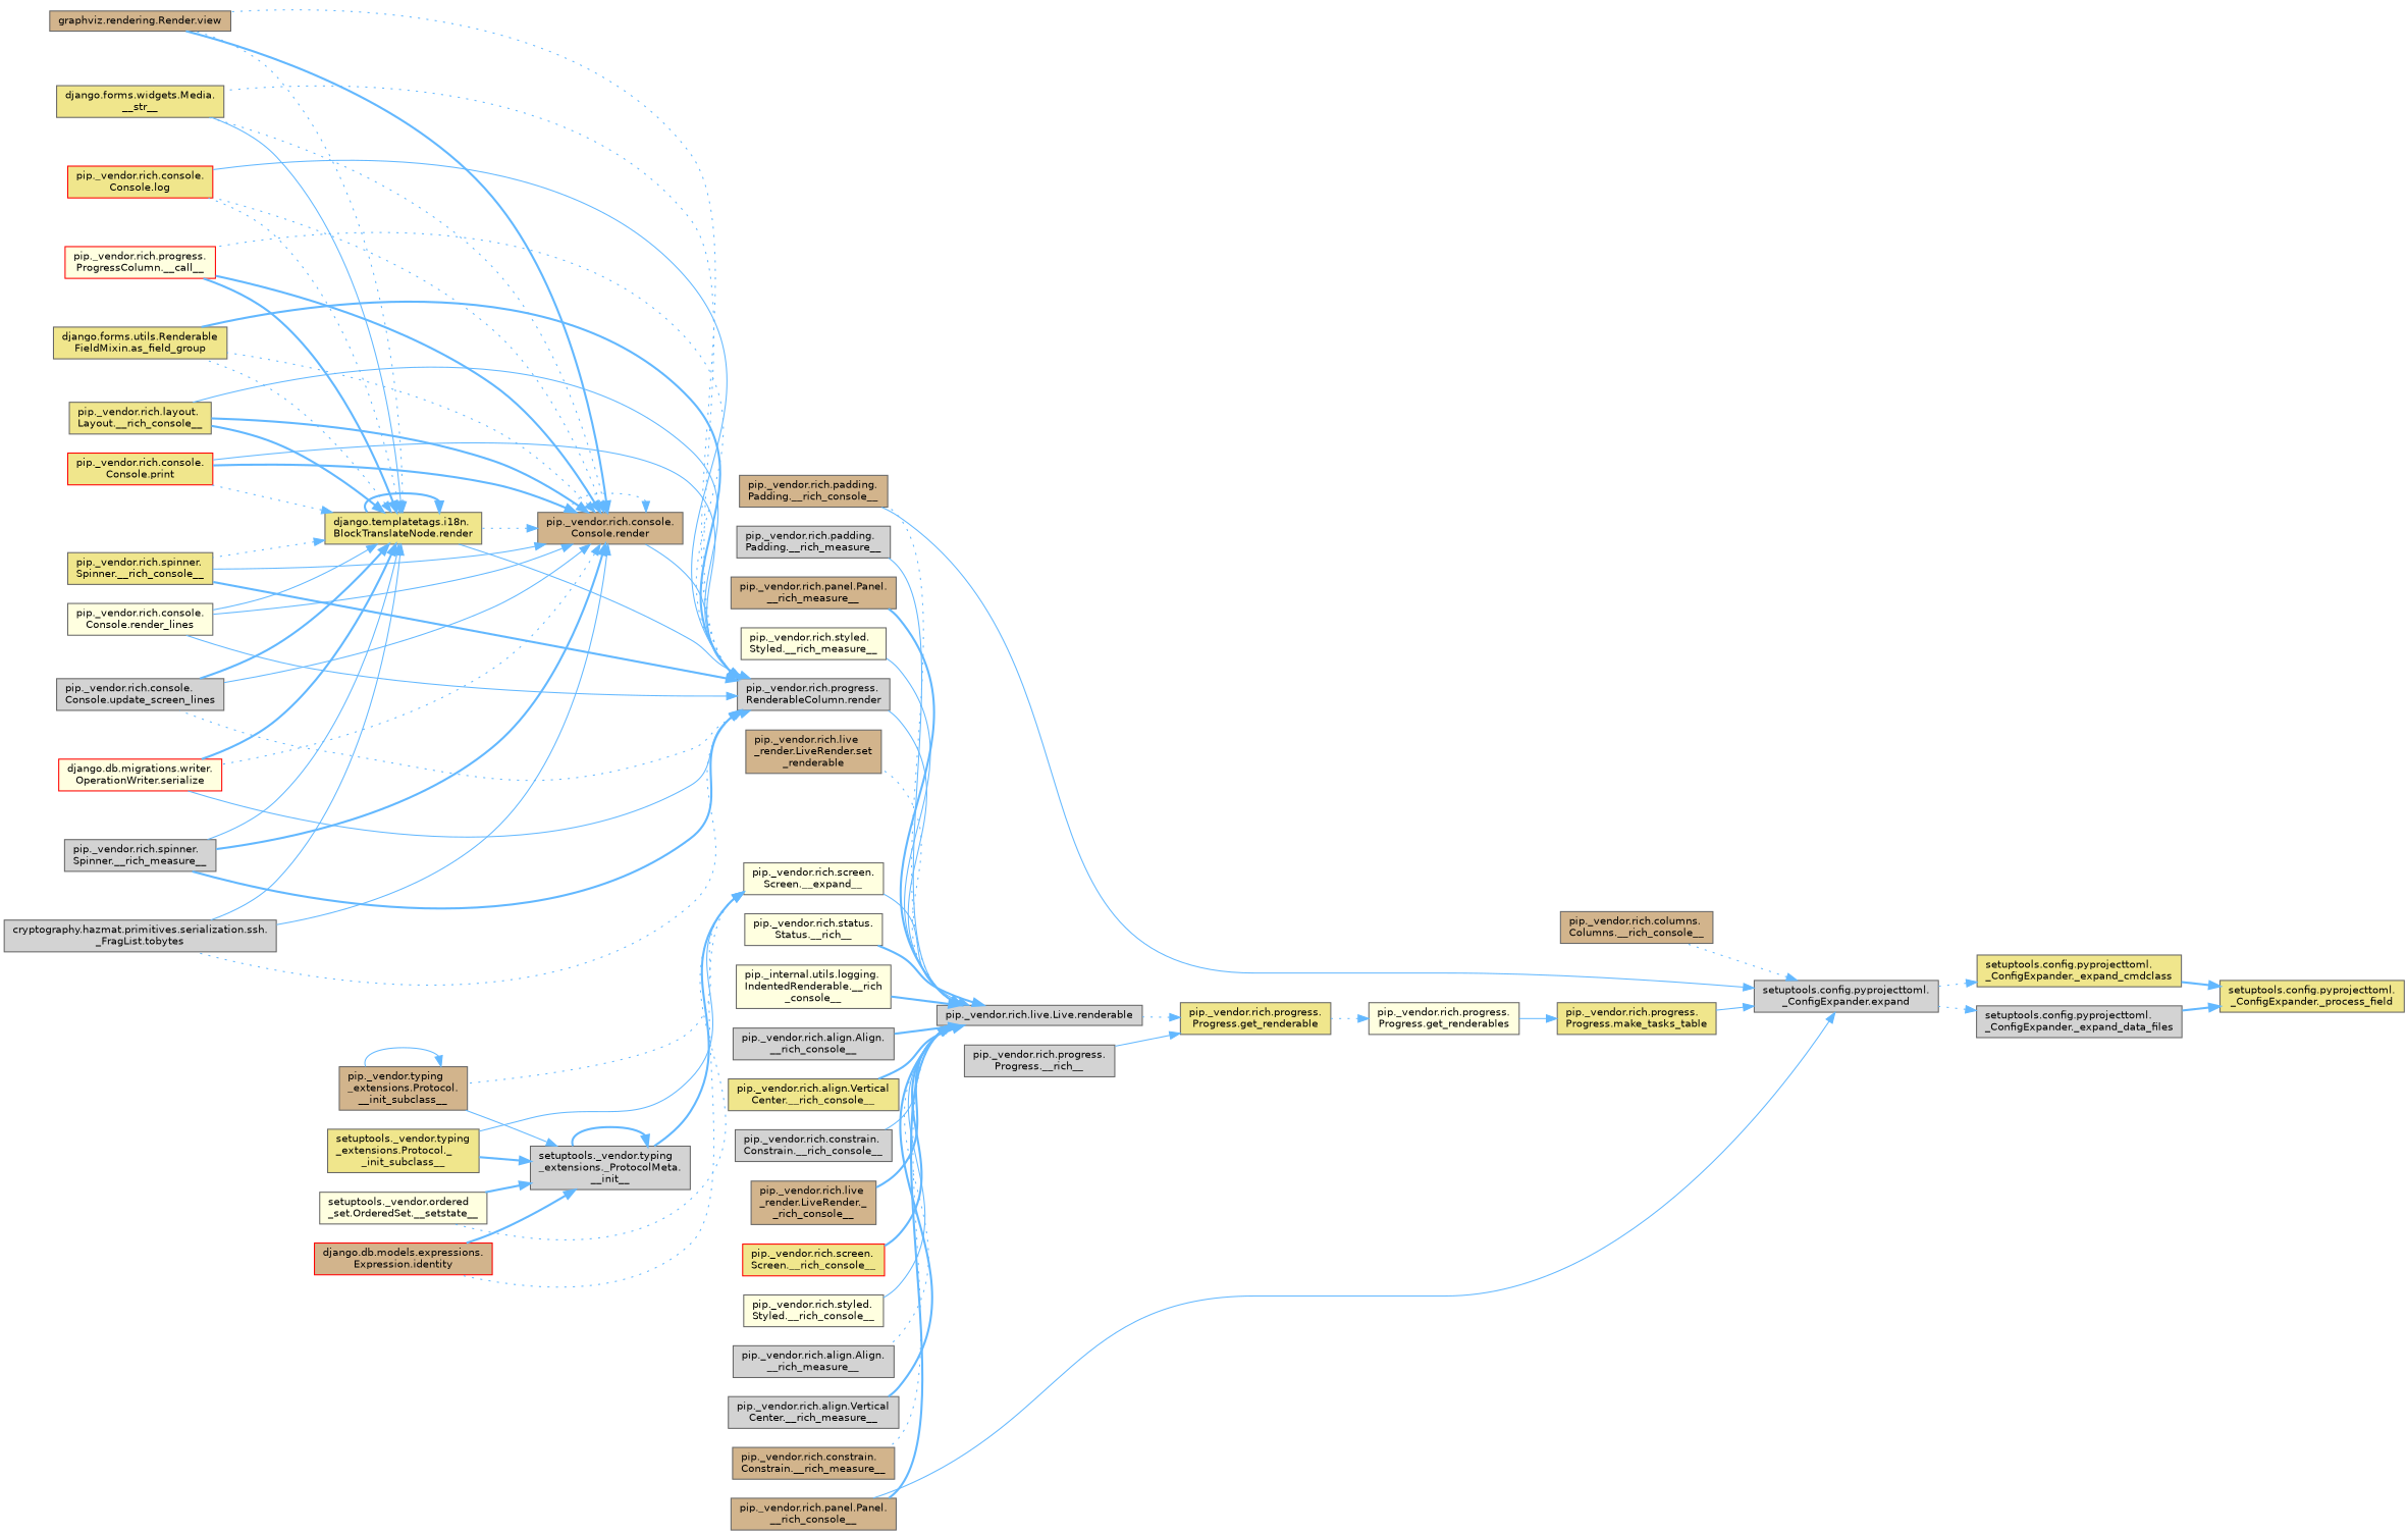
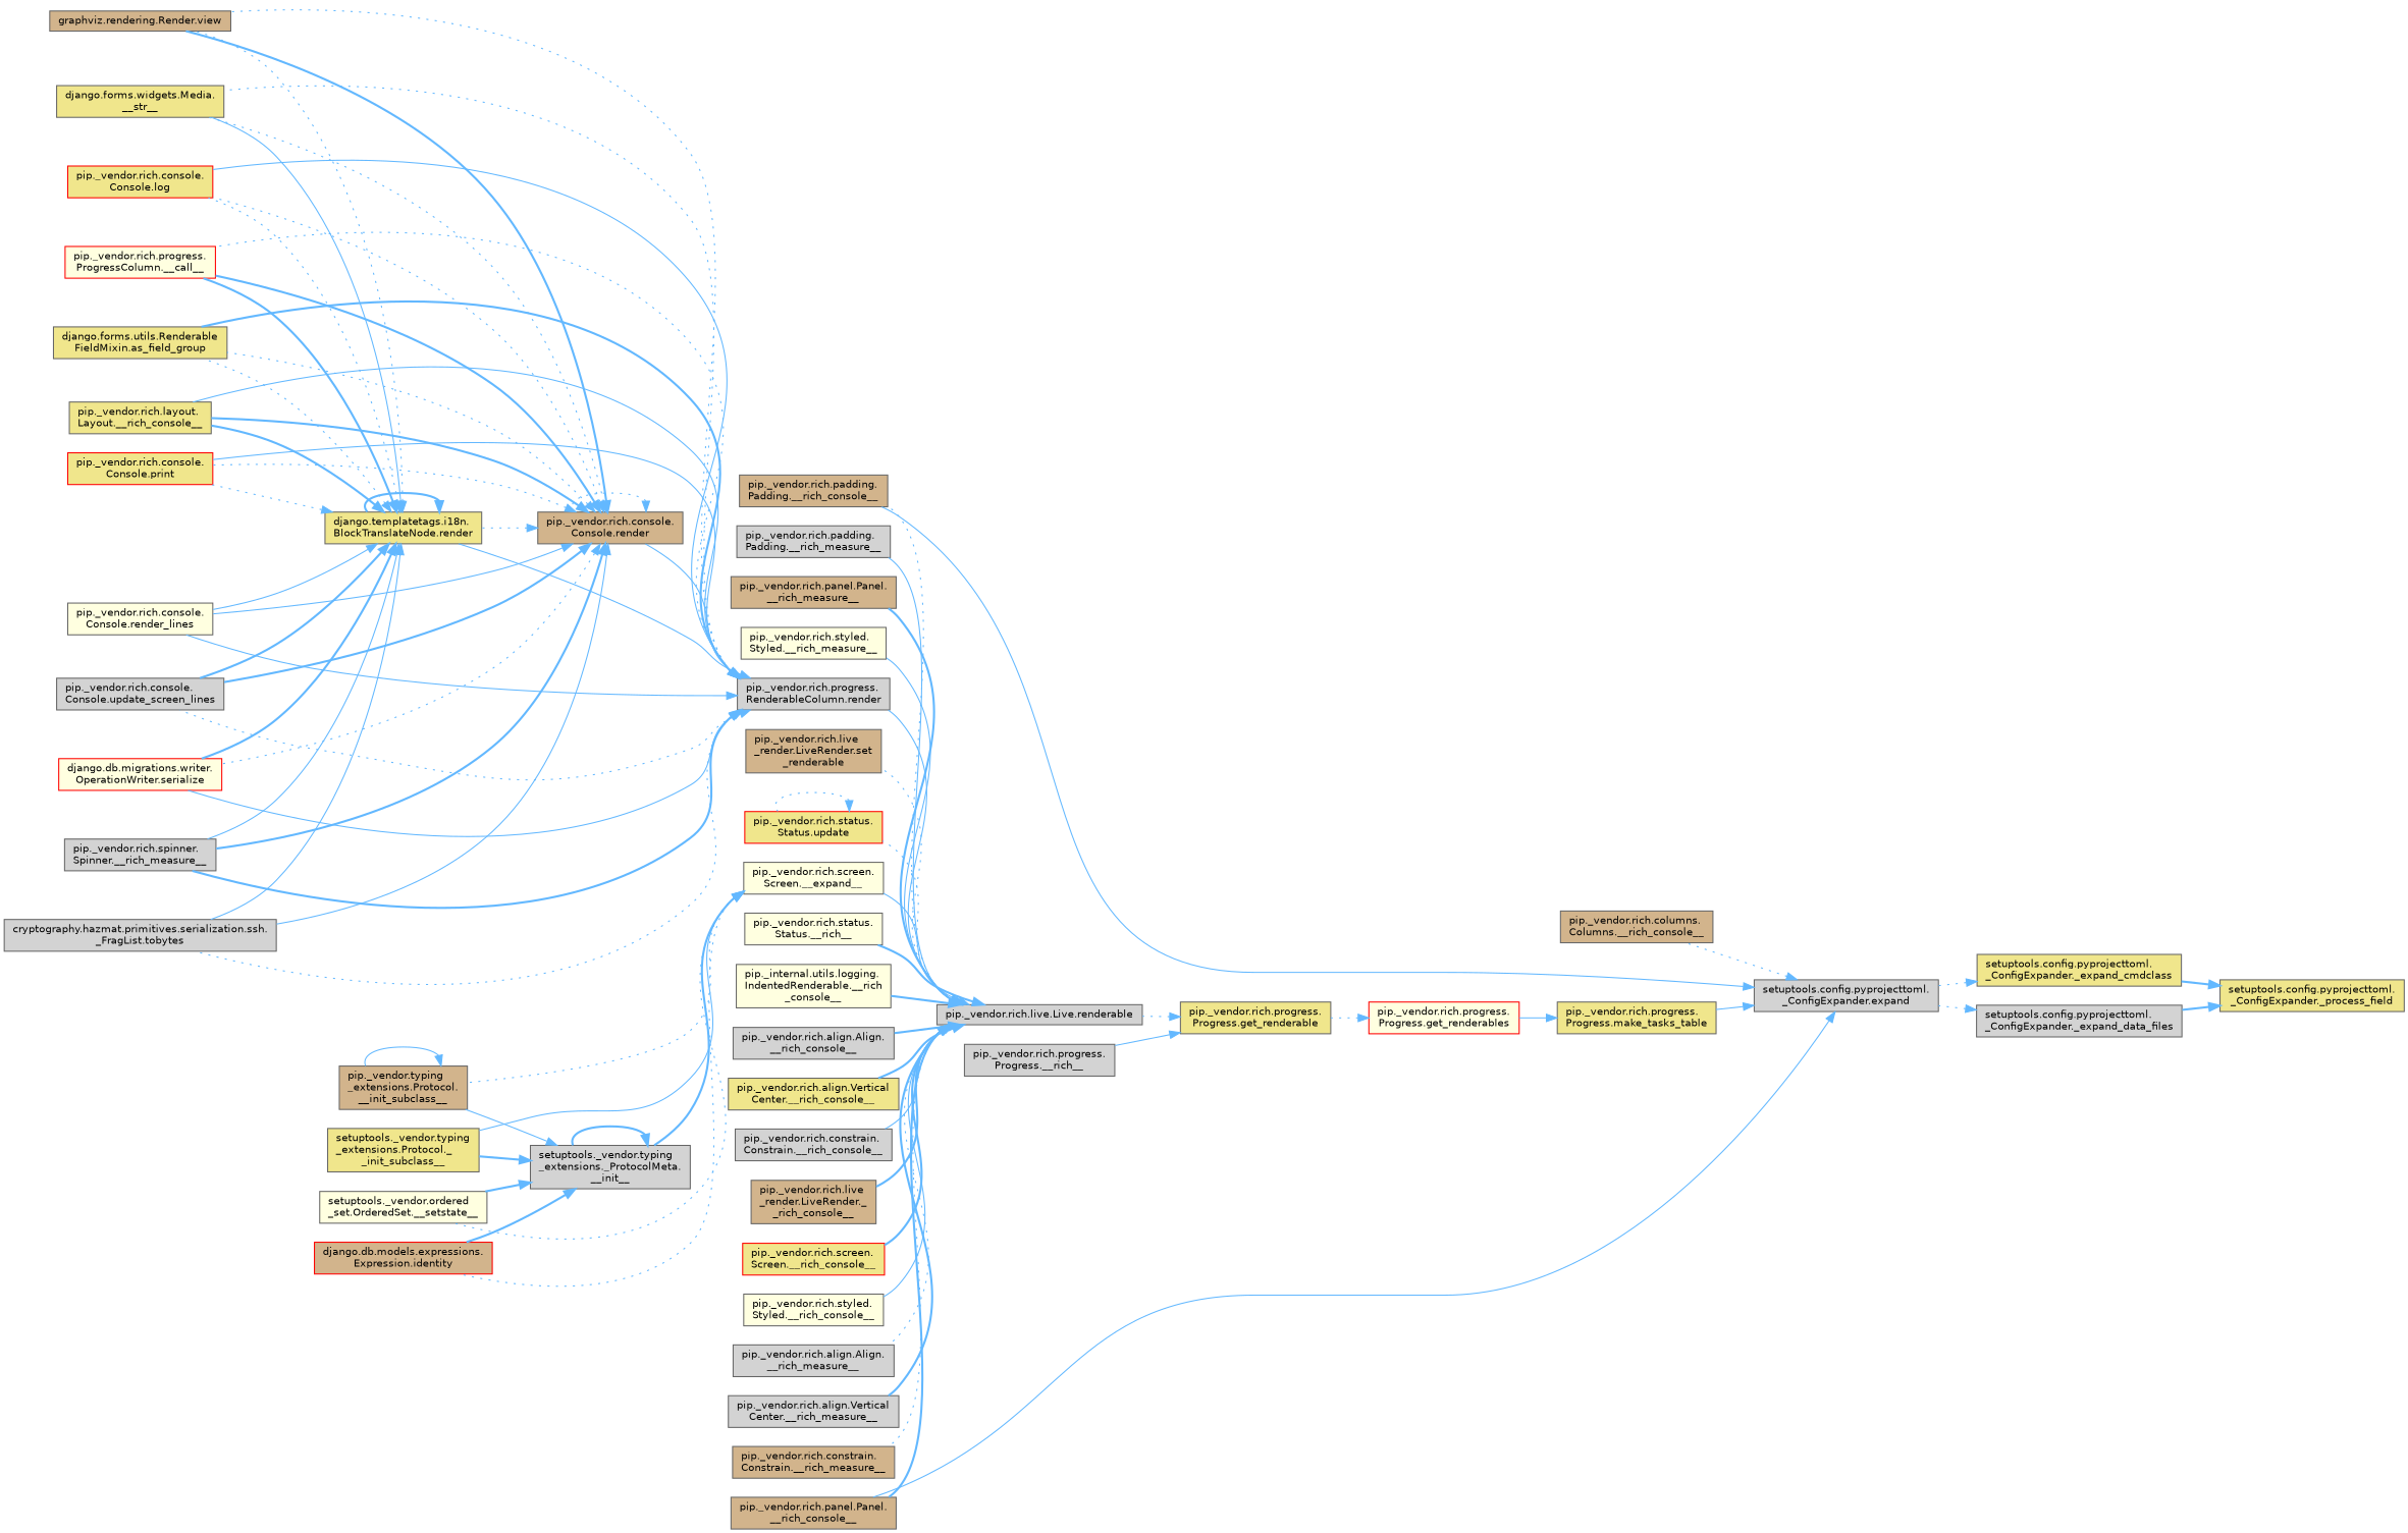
  digraph {
    rankdir=RL
    node [color=grey40 fillcolor=khaki fontname=Helvetica fontsize=10 shape=box style=filled]
    edge [color=steelblue1 dir=back fontname=Helvetica fontsize=10 labelfontname=Helvetica labelfontsize=10 style=bold]
    n1 [color=gray40 fontcolor=black height=0.2 label="setuptools.config.pyprojecttoml.\l_ConfigExpander._process_field" width=0.4]
    n2 [height=0.2 label="setuptools.config.pyprojecttoml.\l_ConfigExpander._expand_cmdclass" width=0.4]
    n3 [fillcolor=lightgrey height=0.2 label="setuptools.config.pyprojecttoml.\l_ConfigExpander._expand_data_files" width=0.4]
    n4 [fillcolor=lightgrey height=0.2 label="setuptools.config.pyprojecttoml.\l_ConfigExpander.expand" width=0.4]
    n5 [fillcolor=tan height=0.2 label="pip._vendor.rich.columns.\lColumns.__rich_console__" width=0.4]
    n6 [fillcolor=tan height=0.2 label="pip._vendor.rich.padding.\lPadding.__rich_console__" width=0.4]
    n7 [fillcolor=tan height=0.2 label="pip._vendor.rich.panel.Panel.\l__rich_console__" width=0.4]
    n8 [height=0.2 label="pip._vendor.rich.progress.\lProgress.make_tasks_table" width=0.4]
-   n9 [fillcolor=lightyellow height=0.2 label="pip._vendor.rich.progress.\lProgress.get_renderables" width=0.4]
+   n9 [color=red fillcolor=lightyellow height=0.2 label="pip._vendor.rich.progress.\lProgress.get_renderables" width=0.4]
    n10 [height=0.2 label="pip._vendor.rich.progress.\lProgress.get_renderable" width=0.4]
    n11 [fillcolor=lightgrey height=0.2 label="pip._vendor.rich.progress.\lProgress.__rich__" width=0.4]
    n12 [fillcolor=lightgrey height=0.2 label="pip._vendor.rich.live.Live.renderable" width=0.4]
    n13 [fillcolor=lightyellow height=0.2 label="pip._vendor.rich.screen.\lScreen.__expand__" width=0.4]
    n14 [fillcolor=lightyellow height=0.2 label="pip._vendor.rich.status.\lStatus.__rich__" width=0.4]
    n15 [fillcolor=lightyellow height=0.2 label="pip._internal.utils.logging.\lIndentedRenderable.__rich\l_console__" width=0.4]
    n16 [fillcolor=lightgrey height=0.2 label="pip._vendor.rich.align.Align.\l__rich_console__" width=0.4]
    n17 [height=0.2 label="pip._vendor.rich.align.Vertical\lCenter.__rich_console__" width=0.4]
    n18 [fillcolor=lightgrey height=0.2 label="pip._vendor.rich.constrain.\lConstrain.__rich_console__" width=0.4]
    n19 [fillcolor=tan height=0.2 label="pip._vendor.rich.live\l_render.LiveRender._\l_rich_console__" width=0.4]
    n20 [color=red height=0.2 label="pip._vendor.rich.screen.\lScreen.__rich_console__" width=0.4]
    n21 [fillcolor=lightyellow height=0.2 label="pip._vendor.rich.styled.\lStyled.__rich_console__" width=0.4]
    n22 [fillcolor=lightgrey height=0.2 label="pip._vendor.rich.align.Align.\l__rich_measure__" width=0.4]
    n23 [fillcolor=lightgrey height=0.2 label="pip._vendor.rich.align.Vertical\lCenter.__rich_measure__" width=0.4]
    n24 [fillcolor=tan height=0.2 label="pip._vendor.rich.constrain.\lConstrain.__rich_measure__" width=0.4]
    n25 [fillcolor=lightgrey height=0.2 label="pip._vendor.rich.padding.\lPadding.__rich_measure__" width=0.4]
    n26 [fillcolor=tan height=0.2 label="pip._vendor.rich.panel.Panel.\l__rich_measure__" width=0.4]
    n27 [fillcolor=lightyellow height=0.2 label="pip._vendor.rich.styled.\lStyled.__rich_measure__" width=0.4]
    n28 [fillcolor=lightgrey height=0.2 label="pip._vendor.rich.progress.\lRenderableColumn.render" width=0.4]
    n29 [fillcolor=tan height=0.2 label="pip._vendor.rich.live\l_render.LiveRender.set\l_renderable" width=0.4]
+   n30 [color=red height=0.2 label="pip._vendor.rich.status.\lStatus.update" width=0.4]
    n31 [fillcolor=lightgrey height=0.2 label="setuptools._vendor.typing\l_extensions._ProtocolMeta.\l__init__" width=0.4]
    n32 [fillcolor=tan height=0.2 label="pip._vendor.typing\l_extensions.Protocol.\l__init_subclass__" width=0.4]
    n33 [height=0.2 label="setuptools._vendor.typing\l_extensions.Protocol._\l_init_subclass__" width=0.4]
    n34 [fillcolor=lightyellow height=0.2 label="setuptools._vendor.ordered\l_set.OrderedSet.__setstate__" width=0.4]
    n35 [color=red fillcolor=tan height=0.2 label="django.db.models.expressions.\lExpression.identity" width=0.4]
    n36 [color=red fillcolor=lightyellow height=0.2 label="pip._vendor.rich.progress.\lProgressColumn.__call__" width=0.4]
    n37 [height=0.2 label="pip._vendor.rich.layout.\lLayout.__rich_console__" width=0.4]
-   n38 [height=0.2 label="pip._vendor.rich.spinner.\lSpinner.__rich_console__" width=0.4]
    n39 [fillcolor=lightgrey height=0.2 label="pip._vendor.rich.spinner.\lSpinner.__rich_measure__" width=0.4]
    n40 [height=0.2 label="django.forms.widgets.Media.\l__str__" width=0.4]
    n41 [height=0.2 label="django.forms.utils.Renderable\lFieldMixin.as_field_group" width=0.4]
    n42 [color=red height=0.2 label="pip._vendor.rich.console.\lConsole.log" width=0.4]
    n43 [color=red height=0.2 label="pip._vendor.rich.console.\lConsole.print" width=0.4]
    n44 [height=0.2 label="django.templatetags.i18n.\lBlockTranslateNode.render" width=0.4]
    n45 [fillcolor=tan height=0.2 label="pip._vendor.rich.console.\lConsole.render" width=0.4]
    n46 [fillcolor=lightyellow height=0.2 label="pip._vendor.rich.console.\lConsole.render_lines" width=0.4]
    n47 [color=red fillcolor=lightyellow height=0.2 label="django.db.migrations.writer.\lOperationWriter.serialize" width=0.4]
    n48 [fillcolor=lightgrey height=0.2 label="cryptography.hazmat.primitives.serialization.ssh.\l_FragList.tobytes" width=0.4]
    n49 [fillcolor=lightgrey height=0.2 label="pip._vendor.rich.console.\lConsole.update_screen_lines" width=0.4]
    n50 [fillcolor=tan height=0.2 label="graphviz.rendering.Render.view" width=0.4]
    n1 -> n2
    n1 -> n3
    n2 -> n4 [style=dotted]
    n3 -> n4 [style=dotted]
    n4 -> n5 [style=dotted]
    n4 -> n6 [style=solid]
    n4 -> n7 [style=solid]
    n4 -> n8 [style=solid]
    n8 -> n9 [style=solid]
    n9 -> n10 [style=dotted]
    n10 -> n11 [style=solid]
    n10 -> n12 [style=dotted]
    n12 -> n6 [style=dotted]
    n12 -> n7
    n12 -> n13 [style=solid]
    n12 -> n14
    n12 -> n15
    n12 -> n16
    n12 -> n17
    n12 -> n18 [style=solid]
    n12 -> n19
    n12 -> n20
    n12 -> n21 [style=solid]
    n12 -> n22 [style=dotted]
    n12 -> n23
    n12 -> n24 [style=dotted]
    n12 -> n25 [style=solid]
    n12 -> n26
    n12 -> n27 [style=solid]
    n12 -> n28 [style=solid]
    n12 -> n29 [style=dotted]
+   n12 -> n30 [style=dotted]
    n13 -> n31
    n13 -> n32 [style=dotted]
    n13 -> n33 [style=solid]
    n13 -> n34 [style=dotted]
    n13 -> n35 [style=dotted]
    n28 -> n36 [style=dotted]
    n28 -> n37 [style=solid]
-   n28 -> n38
    n28 -> n39
    n28 -> n40 [style=dotted]
    n28 -> n41
    n28 -> n42 [style=solid]
    n28 -> n43 [style=solid]
    n28 -> n44 [style=solid]
    n28 -> n45 [style=solid]
    n28 -> n46 [style=solid]
    n28 -> n47 [style=solid]
    n28 -> n48 [style=dotted]
    n28 -> n49 [style=dotted]
    n28 -> n50 [style=dotted]
+   n30 -> n30 [style=dotted]
    n31 -> n31
    n31 -> n32 [style=solid]
    n31 -> n33
    n31 -> n34
    n31 -> n35
    n32 -> n32 [style=solid]
    n44 -> n36
    n44 -> n37
-   n44 -> n38 [style=dotted]
    n44 -> n39 [style=solid]
    n44 -> n40 [style=solid]
    n44 -> n41 [style=dotted]
    n44 -> n42 [style=dotted]
    n44 -> n43 [style=dotted]
    n44 -> n44
    n44 -> n46 [style=solid]
    n44 -> n47
    n44 -> n48 [style=solid]
    n44 -> n49
    n44 -> n50 [style=dotted]
    n45 -> n36
    n45 -> n37
-   n45 -> n38 [style=solid]
    n45 -> n39
    n45 -> n40 [style=dotted]
    n45 -> n41 [style=dotted]
    n45 -> n42 [style=dotted]
-   n45 -> n43
+   n45 -> n43 [style=dotted]
    n45 -> n44 [style=dotted]
    n45 -> n45 [style=dotted]
    n45 -> n46 [style=solid]
    n45 -> n47 [style=dotted]
    n45 -> n48 [style=solid]
-   n45 -> n49 [style=solid]
+   n45 -> n49
    n45 -> n50
  }
